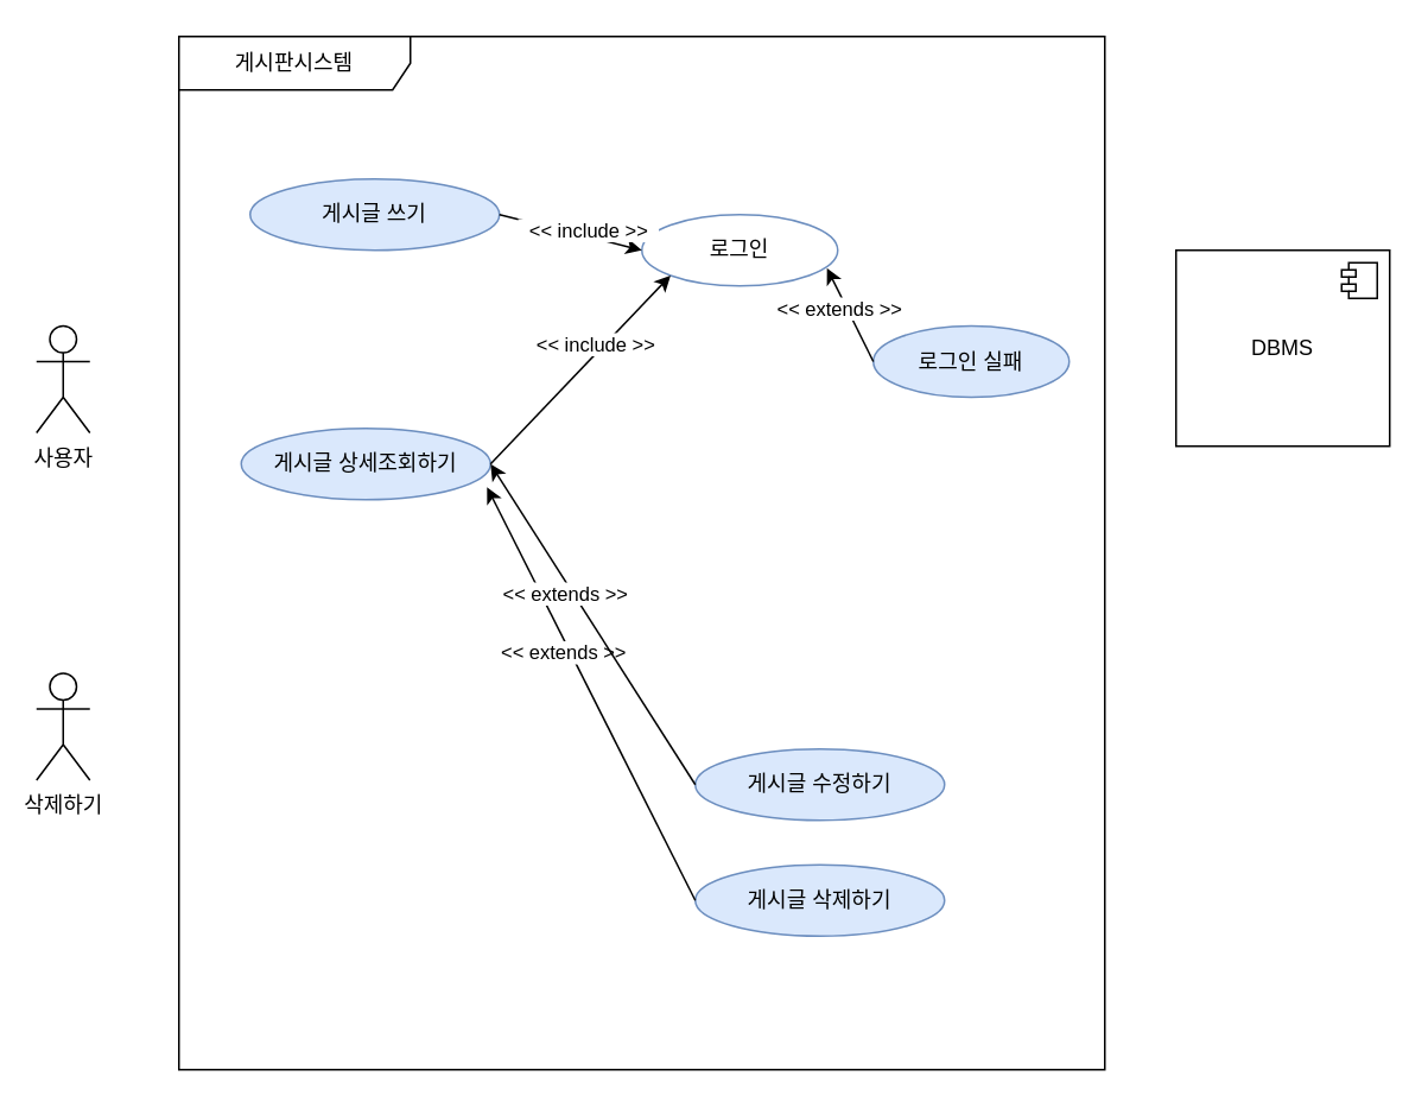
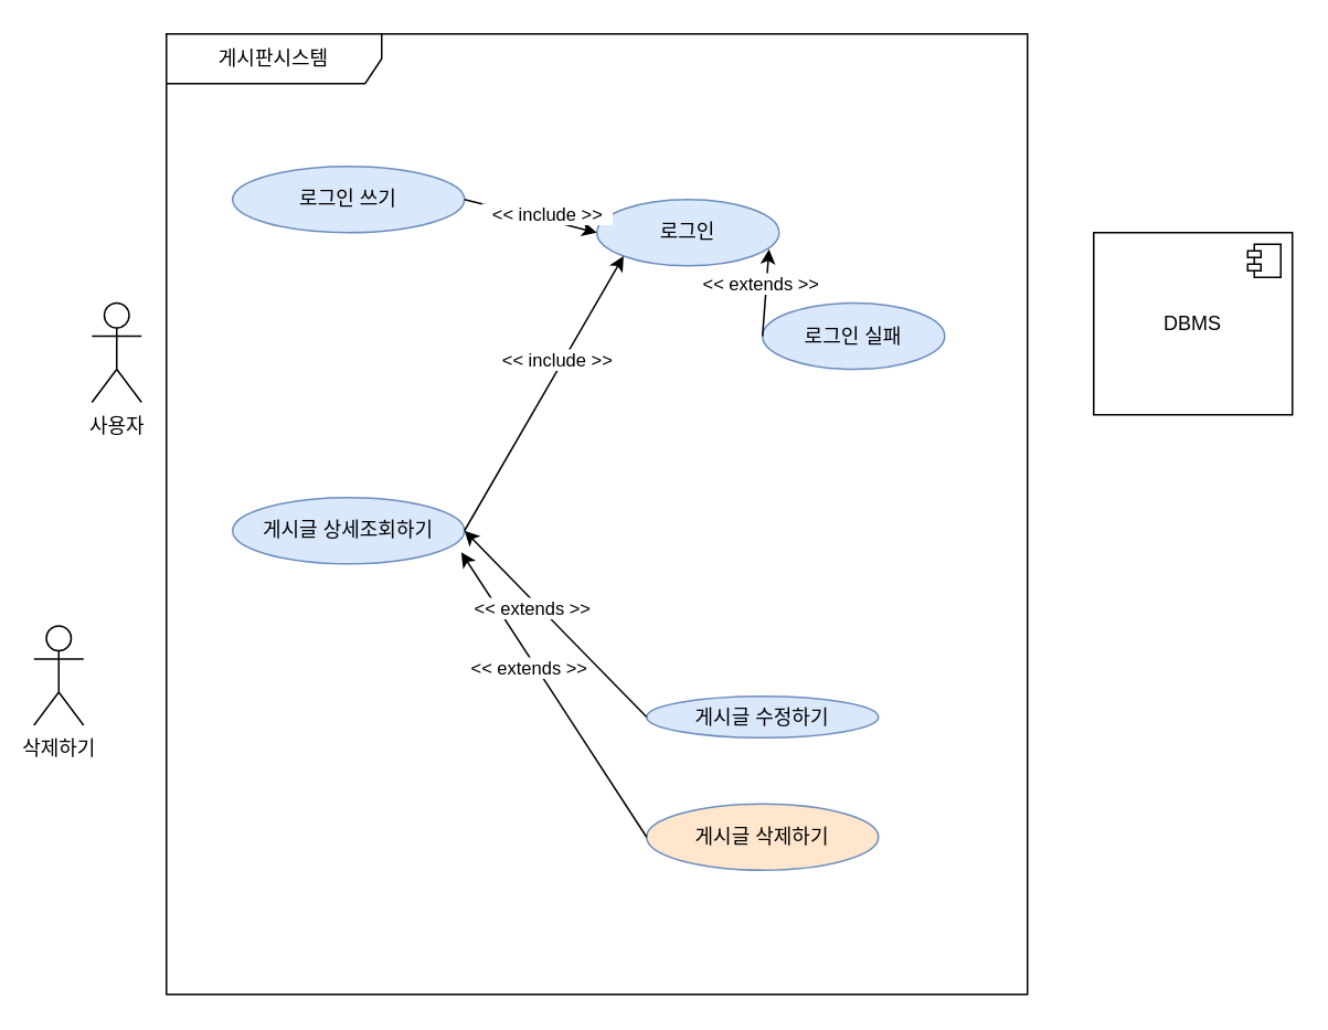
  <mxCell id="0" />
  <mxCell id="1" parent="0" />
  <mxCell id="2" value="DBMS" style="html=1;dropTarget=0;whiteSpace=wrap;" vertex="1" parent="1"><mxGeometry x="660" y="140" width="120" height="110" as="geometry" /></mxCell>
  <mxCell id="3" value="" style="shape=module;jettyWidth=8;jettyHeight=4;" vertex="1" parent="2"><mxGeometry x="1" width="20" height="20" relative="1" as="geometry"><mxPoint x="-27" y="7" as="offset" /></mxGeometry></mxCell>
- <mxCell id="4" value="사용자" style="shape=umlActor;verticalLabelPosition=bottom;verticalAlign=top;html=1;" vertex="1" parent="1"><mxGeometry x="20" y="182.5" width="30" height="60" as="geometry" /></mxCell>
+ <mxCell id="4" value="사용자" style="shape=umlActor;verticalLabelPosition=bottom;verticalAlign=top;html=1;" vertex="1" parent="1"><mxGeometry x="55" y="182.5" width="30" height="60" as="geometry" /></mxCell>
  <mxCell id="5" value="삭제하기" style="shape=umlActor;verticalLabelPosition=bottom;verticalAlign=top;html=1;" vertex="1" parent="1"><mxGeometry x="20" y="377.5" width="30" height="60" as="geometry" /></mxCell>
  <mxCell id="6" value="게시판시스템" style="shape=umlFrame;whiteSpace=wrap;html=1;pointerEvents=0;width=130;height=30;" vertex="1" parent="1"><mxGeometry x="100" y="20" width="520" height="580" as="geometry" /></mxCell>
- <mxCell id="7" value="게시글 쓰기" style="ellipse;whiteSpace=wrap;html=1;fillColor=#dae8fc;strokeColor=#6c8ebf;" vertex="1" parent="1"><mxGeometry x="140" y="100" width="140" height="40" as="geometry" /></mxCell>
- <mxCell id="8" value="게시글 수정하기" style="ellipse;whiteSpace=wrap;html=1;fillColor=#dae8fc;strokeColor=#6c8ebf;" vertex="1" parent="1"><mxGeometry x="390" y="420" width="140" height="40" as="geometry" /></mxCell>
- <mxCell id="9" value="게시글 상세조회하기" style="ellipse;whiteSpace=wrap;html=1;fillColor=#dae8fc;strokeColor=#6c8ebf;" vertex="1" parent="1"><mxGeometry x="135" y="240" width="140" height="40" as="geometry" /></mxCell>
- <mxCell id="10" value="게시글 삭제하기" style="ellipse;whiteSpace=wrap;html=1;fillColor=#dae8fc;strokeColor=#6c8ebf;" vertex="1" parent="1"><mxGeometry x="390" y="485" width="140" height="40" as="geometry" /></mxCell>
- <mxCell id="11" value="로그인" style="ellipse;whiteSpace=wrap;html=1;fillColor=#ffffff;strokeColor=#6c8ebf;" vertex="1" parent="1"><mxGeometry x="360" y="120" width="110" height="40" as="geometry" /></mxCell>
+ <mxCell id="7" value="로그인 쓰기" style="ellipse;whiteSpace=wrap;html=1;fillColor=#dae8fc;strokeColor=#6c8ebf;" vertex="1" parent="1"><mxGeometry x="140" y="100" width="140" height="40" as="geometry" /></mxCell>
+ <mxCell id="8" value="게시글 수정하기" style="ellipse;whiteSpace=wrap;html=1;fillColor=#dae8fc;strokeColor=#6c8ebf;" vertex="1" parent="1"><mxGeometry x="390" y="420" width="140" height="25" as="geometry" /></mxCell>
+ <mxCell id="9" value="게시글 상세조회하기" style="ellipse;whiteSpace=wrap;html=1;fillColor=#dae8fc;strokeColor=#6c8ebf;" vertex="1" parent="1"><mxGeometry x="140" y="300" width="140" height="40" as="geometry" /></mxCell>
+ <mxCell id="10" value="게시글 삭제하기" style="ellipse;whiteSpace=wrap;html=1;fillColor=#ffe6cc;strokeColor=#6c8ebf;" vertex="1" parent="1"><mxGeometry x="390" y="485" width="140" height="40" as="geometry" /></mxCell>
+ <mxCell id="11" value="로그인" style="ellipse;whiteSpace=wrap;html=1;fillColor=#dae8fc;strokeColor=#6c8ebf;" vertex="1" parent="1"><mxGeometry x="360" y="120" width="110" height="40" as="geometry" /></mxCell>
  <mxCell id="12" value="" style="endArrow=classic;html=1;rounded=0;exitX=1;exitY=0.5;exitDx=0;exitDy=0;entryX=0;entryY=0.5;entryDx=0;entryDy=0;endFill=1;" edge="1" parent="1" source="7" target="11"><mxGeometry width="50" height="50" relative="1" as="geometry"><mxPoint x="370" y="320" as="sourcePoint" /><mxPoint x="420" y="270" as="targetPoint" /></mxGeometry></mxCell>
  <mxCell id="13" value="&amp;nbsp; &amp;lt;&amp;lt; include &amp;gt;&amp;gt;&amp;nbsp;&amp;nbsp;" style="edgeLabel;html=1;align=center;verticalAlign=middle;resizable=0;points=[];" vertex="1" connectable="0" parent="12"><mxGeometry x="0.216" y="4" relative="1" as="geometry"><mxPoint as="offset" /></mxGeometry></mxCell>
  <mxCell id="14" value="" style="endArrow=classic;html=1;rounded=0;exitX=0;exitY=0.5;exitDx=0;exitDy=0;entryX=0.986;entryY=0.825;entryDx=0;entryDy=0;endFill=1;entryPerimeter=0;" edge="1" parent="1" source="10" target="9"><mxGeometry width="50" height="50" relative="1" as="geometry"><mxPoint x="280" y="210" as="sourcePoint" /><mxPoint x="370" y="293" as="targetPoint" /></mxGeometry></mxCell>
  <mxCell id="15" value="&amp;nbsp; &amp;lt;&amp;lt; extends&amp;nbsp;&amp;gt;&amp;gt;&amp;nbsp;&amp;nbsp;" style="edgeLabel;html=1;align=center;verticalAlign=middle;resizable=0;points=[];" vertex="1" connectable="0" parent="14"><mxGeometry x="0.216" y="4" relative="1" as="geometry"><mxPoint as="offset" /></mxGeometry></mxCell>
  <mxCell id="16" value="" style="endArrow=classic;html=1;rounded=0;entryX=0;entryY=1;entryDx=0;entryDy=0;endFill=1;exitX=1;exitY=0.5;exitDx=0;exitDy=0;" edge="1" parent="1" source="9" target="11"><mxGeometry width="50" height="50" relative="1" as="geometry"><mxPoint x="290" y="220" as="sourcePoint" /><mxPoint x="366" y="168" as="targetPoint" /></mxGeometry></mxCell>
  <mxCell id="17" value="&amp;nbsp; &amp;lt;&amp;lt; include &amp;gt;&amp;gt;&amp;nbsp;&amp;nbsp;" style="edgeLabel;html=1;align=center;verticalAlign=middle;resizable=0;points=[];" vertex="1" connectable="0" parent="16"><mxGeometry x="0.216" y="4" relative="1" as="geometry"><mxPoint as="offset" /></mxGeometry></mxCell>
  <mxCell id="18" value="" style="endArrow=classic;html=1;rounded=0;entryX=1;entryY=0.5;entryDx=0;entryDy=0;endFill=1;exitX=0;exitY=0.5;exitDx=0;exitDy=0;" edge="1" parent="1" source="8" target="9"><mxGeometry width="50" height="50" relative="1" as="geometry"><mxPoint x="280" y="506" as="sourcePoint" /><mxPoint x="376" y="350" as="targetPoint" /></mxGeometry></mxCell>
  <mxCell id="19" value="&amp;nbsp; &amp;lt;&amp;lt; extends &amp;gt;&amp;gt;&amp;nbsp;&amp;nbsp;" style="edgeLabel;html=1;align=center;verticalAlign=middle;resizable=0;points=[];" vertex="1" connectable="0" parent="18"><mxGeometry x="0.216" y="4" relative="1" as="geometry"><mxPoint as="offset" /></mxGeometry></mxCell>
- <mxCell id="20" value="로그인 실패" style="ellipse;whiteSpace=wrap;html=1;fillColor=#dae8fc;strokeColor=#6c8ebf;" vertex="1" parent="1"><mxGeometry x="490" y="182.5" width="110" height="40" as="geometry" /></mxCell>
+ <mxCell id="20" value="로그인 실패" style="ellipse;whiteSpace=wrap;html=1;fillColor=#dae8fc;strokeColor=#6c8ebf;" vertex="1" parent="1"><mxGeometry x="460" y="182.5" width="110" height="40" as="geometry" /></mxCell>
  <mxCell id="21" value="" style="endArrow=classic;html=1;rounded=0;entryX=0.945;entryY=0.75;entryDx=0;entryDy=0;endFill=1;exitX=0;exitY=0.5;exitDx=0;exitDy=0;entryPerimeter=0;" edge="1" parent="1" source="20" target="11"><mxGeometry width="50" height="50" relative="1" as="geometry"><mxPoint x="290" y="516" as="sourcePoint" /><mxPoint x="411" y="170" as="targetPoint" /></mxGeometry></mxCell>
  <mxCell id="22" value="&amp;nbsp; &amp;lt;&amp;lt; extends &amp;gt;&amp;gt;&amp;nbsp;&amp;nbsp;" style="edgeLabel;html=1;align=center;verticalAlign=middle;resizable=0;points=[];" vertex="1" connectable="0" parent="21"><mxGeometry x="0.216" y="4" relative="1" as="geometry"><mxPoint as="offset" /></mxGeometry></mxCell>
